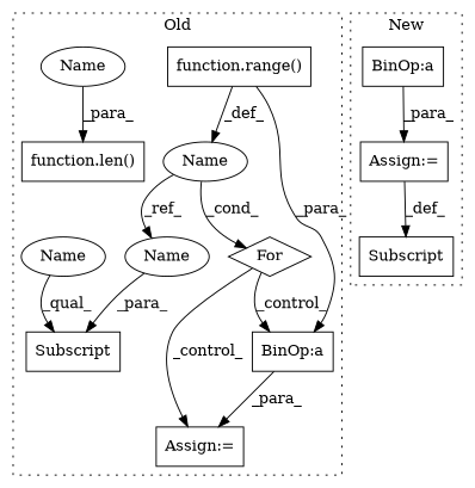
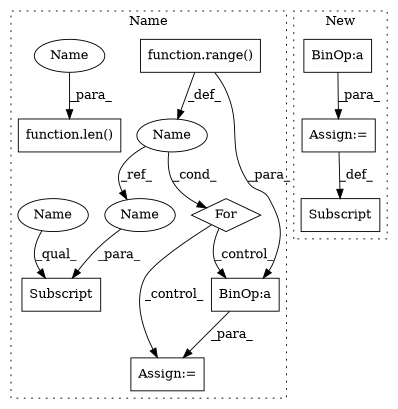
  digraph {
    node [a=87 l=3 shape=box]
    n1 [a=75 l="6,1" label="function.range()" s="7094,7111"]
    n2 [a=107 l="4,18" label=For s="7083,7112" shape=diamond]
    n3 [a=63 l="11,0" label=Subscript s="7130,0"]
    n4 [label=Name s=7087 shape=ellipse]
    n5 [a=75 l="4,1" label="function.len()" s="7100,7110"]
    n6 [a=68 label="Assign:=" s=7152]
    n7 [a=82 label="BinOp:a" s=7158]
    n8 [l=6 label=Name s=7104 shape=ellipse]
    n9 [l=6 label=Name s=7130 shape=ellipse]
    n10 [label=Name s=7137 shape=ellipse]
    n11 [a=63 l="18,0" label=Subscript s="9139,0"]
    n12 [a=68 label="Assign:=" s=9157]
    n13 [a=82 label="BinOp:a" s=9163]
    subgraph cluster_1 {
-     label=Old
+     label=Name
      style=dotted
      n1
      n2
      n3
      n4
      n5
      n6
      n7
      n8
      n9
      n10
    }
    subgraph cluster_2 {
      label=New
      style=dotted
      n11
      n12
      n13
    }
    n1 -> n4 [label=_def_]
    n1 -> n7 [label=_para_]
    n2 -> n6 [label=_control_]
    n2 -> n7 [label=_control_]
    n4 -> n2 [label=_cond_]
    n4 -> n10 [label=_ref_]
    n7 -> n6 [label=_para_]
    n8 -> n5 [label=_para_]
    n9 -> n3 [label=_qual_]
    n10 -> n3 [label=_para_]
    n12 -> n11 [label=_def_]
    n13 -> n12 [label=_para_]
  }
